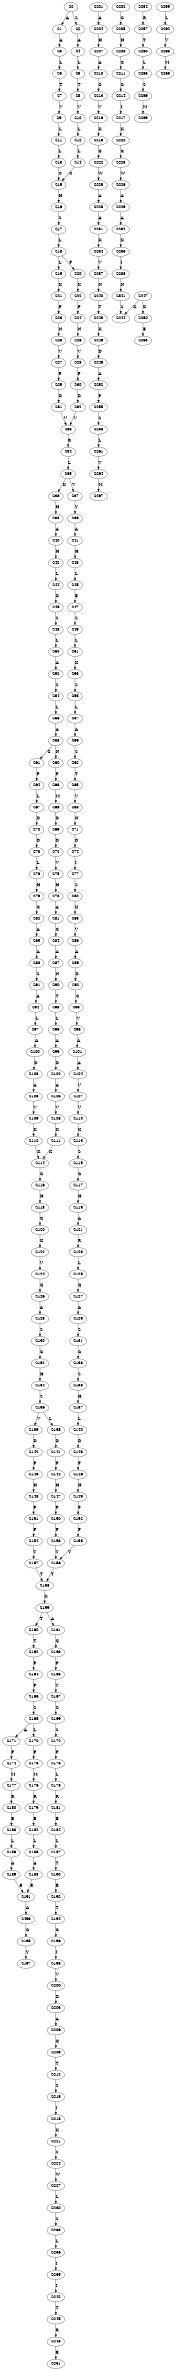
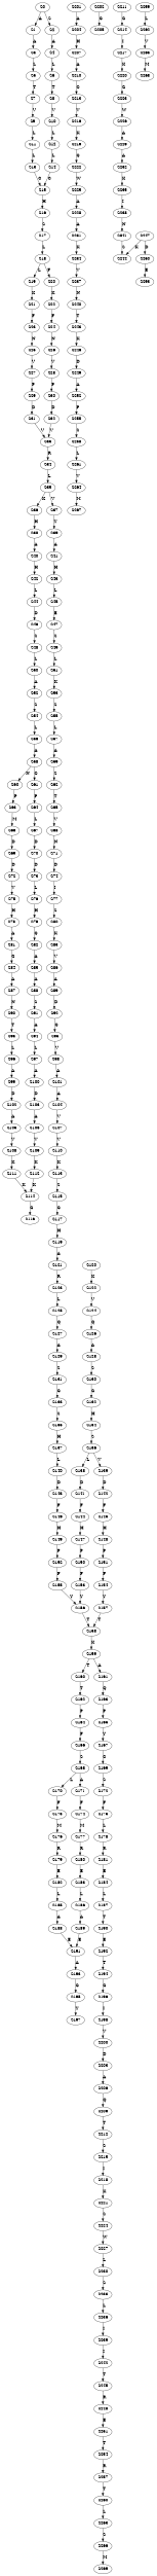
  strict digraph {
    S0
    S1
    S2
    S3
    S4
    S5
    S6
    S7
    S8
    S9
    S10
    S11
    S12
    S13
    S14
    S15
    S16
    S17
    S18
    S19
    S20
    S21
    S22
    S23
    S24
    S25
    S26
    S27
    S28
    S29
    S30
    S31
    S32
    S33
    S34
    S35
    S36
    S37
    S38
    S39
    S40
    S41
    S42
    S43
    S44
    S45
    S46
    S47
    S48
    S49
    S50
    S51
    S52
    S53
    S54
    S55
    S56
    S57
    S58
    S59
    S60
    S61
    S62
    S63
    S64
    S65
    S66
    S67
    S68
    S69
    S70
    S71
    S72
    S73
    S74
    S75
    S76
    S77
    S78
    S79
    S80
    S81
    S82
    S83
    S84
    S85
    S86
    S87
    S88
    S89
    S90
    S91
    S92
    S93
    S94
    S95
    S96
    S97
    S98
    S99
    S100
    S101
    S102
    S103
    S104
    S105
    S106
    S107
    S108
    S109
    S110
    S111
    S112
    S113
    S114
    S115
    S116
    S117
-   S118
    S119
    S120
    S121
    S122
    S123
    S124
    S125
    S126
    S127
    S128
    S129
    S130
    S131
    S132
    S133
    S134
    S135
    S136
    S137
    S138
    S139
    S140
    S141
    S142
    S143
    S144
    S145
    S146
    S147
    S148
    S149
    S150
    S151
    S152
    S153
    S154
    S155
    S156
    S157
    S158
    S159
    S160
    S161
    S162
    S163
    S164
    S165
    S166
    S167
    S168
    S169
    S170
    S171
    S172
    S173
    S174
    S175
    S176
    S177
    S178
    S179
    S180
    S181
    S182
    S183
    S184
    S185
    S186
    S187
    S188
    S189
    S190
    S191
    S192
-   S193 [label=S493]
+   S193
    S194
    S195
    S196
    S197
    S198
    S200
    S203
    S201
    S204
    S202
    S205
    S206
    S207
-   S208
    S209
    S210
    S211
    S212
    S213
    S214
    S215
    S216
    S217
    S218
    S219
    S220
    S221
    S222
    S223
    S224
    S225
    S226
    S227
    S228
    S229
    S230
    S231
    S232
    S233
    S234
    S235
    S236
    S237
    S238
    S239
    S240
    n241 [label=S841]
    S242
    S243
    S244
    S245
    S246
    S248
    S249
    S247
    S250
    S251
    S252
    S253
    S254
    S255
    S257
    S258
    S260
    S261
    S259
    S262
    S263
    S264
    S265
    S266
    S267
    S268
    S269
    S0 -> S1 [label=A]
    S0 -> S2 [label=S]
    S1 -> S3 [label=A]
    S2 -> S4 [label=A]
    S3 -> S5 [label=L]
    S4 -> S6 [label=L]
    S5 -> S7 [label=T]
    S6 -> S8 [label=T]
    S7 -> S9 [label=V]
    S8 -> S10 [label=V]
    S9 -> S11 [label=L]
    S10 -> S12 [label=L]
    S11 -> S13 [label=L]
    S12 -> S14 [label=L]
    S13 -> S15 [label=C]
    S14 -> S15 [label=C]
    S15 -> S16 [label=H]
    S16 -> S17 [label=S]
    S17 -> S18 [label=L]
    S18 -> S19 [label=L]
    S18 -> S20 [label=F]
    S19 -> S21 [label=K]
    S20 -> S22 [label=K]
    S21 -> S23 [label=F]
    S22 -> S24 [label=F]
    S23 -> S25 [label=N]
    S24 -> S26 [label=N]
    S25 -> S27 [label=V]
    S26 -> S28 [label=V]
    S27 -> S29 [label=P]
    S28 -> S30 [label=P]
    S29 -> S31 [label=D]
    S30 -> S32 [label=D]
    S31 -> S33 [label=V]
    S32 -> S33 [label=V]
    S33 -> S34 [label=R]
    S34 -> S35 [label=L]
    S35 -> S36 [label=K]
    S35 -> S37 [label=V]
    S36 -> S38 [label=H]
    S37 -> S39 [label=Y]
    S38 -> S40 [label=A]
    S39 -> S41 [label=A]
    S40 -> S42 [label=H]
    S41 -> S43 [label=H]
    S42 -> S44 [label=L]
    S43 -> S45 [label=L]
    S44 -> S46 [label=D]
    S45 -> S47 [label=E]
    S46 -> S48 [label=S]
    S47 -> S49 [label=S]
    S48 -> S50 [label=L]
    S49 -> S51 [label=L]
    S50 -> S52 [label=A]
    S51 -> S53 [label=K]
    S52 -> S54 [label=S]
    S53 -> S55 [label=S]
    S54 -> S56 [label=L]
    S55 -> S57 [label=L]
    S56 -> S58 [label=A]
    S57 -> S59 [label=A]
    S58 -> S60 [label=N]
    S58 -> S61 [label=G]
    S59 -> S62 [label=S]
    S60 -> S63 [label=P]
    S61 -> S64 [label=P]
    S62 -> S65 [label=T]
    S63 -> S66 [label=M]
    S64 -> S67 [label=L]
    S65 -> S68 [label=V]
    S66 -> S69 [label=D]
    S67 -> S70 [label=D]
    S68 -> S71 [label=N]
    S69 -> S72 [label=D]
    S70 -> S73 [label=D]
    S71 -> S74 [label=D]
    S72 -> S75 [label=V]
    S73 -> S76 [label=L]
    S74 -> S77 [label=I]
    S75 -> S78 [label=H]
    S76 -> S79 [label=H]
    S77 -> S80 [label=S]
    S78 -> S81 [label=A]
    S79 -> S82 [label=G]
    S80 -> S83 [label=K]
    S81 -> S84 [label=G]
    S82 -> S85 [label=A]
    S83 -> S86 [label=V]
    S84 -> S87 [label=A]
    S85 -> S88 [label=A]
    S86 -> S89 [label=A]
    S87 -> S90 [label=N]
    S88 -> S91 [label=S]
    S89 -> S92 [label=D]
    S90 -> S93 [label=T]
    S91 -> S94 [label=A]
    S92 -> S95 [label=G]
    S93 -> S96 [label=L]
    S94 -> S97 [label=L]
    S95 -> S98 [label=V]
    S96 -> S99 [label=A]
    S97 -> S100 [label=A]
    S98 -> S101 [label=A]
    S99 -> S102 [label=D]
    S100 -> S103 [label=D]
    S101 -> S104 [label=A]
    S102 -> S105 [label=A]
    S103 -> S106 [label=A]
    S104 -> S107 [label=V]
    S105 -> S108 [label=V]
    S106 -> S109 [label=V]
    S107 -> S110 [label=V]
    S108 -> S111 [label=K]
    S109 -> S112 [label=K]
    S110 -> S113 [label=K]
    S111 -> S114 [label=K]
    S112 -> S114 [label=K]
    S113 -> S115 [label=S]
    S114 -> S116 [label=G]
    S115 -> S117 [label=G]
-   S116 -> S118 [label=H]
    S117 -> S119 [label=H]
-   S118 -> S120 [label=G]
    S119 -> S121 [label=A]
    S120 -> S122 [label=K]
    S121 -> S123 [label=R]
    S122 -> S124 [label=V]
    S123 -> S125 [label=L]
    S124 -> S126 [label=Q]
    S125 -> S127 [label=Q]
    S126 -> S128 [label=A]
    S127 -> S129 [label=A]
    S128 -> S130 [label=S]
    S129 -> S131 [label=S]
    S130 -> S132 [label=G]
    S131 -> S133 [label=G]
    S132 -> S134 [label=H]
    S133 -> S135 [label=S]
    S134 -> S136 [label=S]
    S135 -> S137 [label=H]
    S136 -> S138 [label=L]
    S136 -> S139 [label=V]
    S137 -> S140 [label=L]
    S138 -> S141 [label=D]
    S139 -> S142 [label=D]
    S140 -> S143 [label=D]
    S141 -> S144 [label=F]
    S142 -> S145 [label=F]
    S143 -> S146 [label=F]
    S144 -> S147 [label=H]
    S145 -> S148 [label=H]
    S146 -> S149 [label=H]
    S147 -> S150 [label=P]
    S148 -> S151 [label=P]
    S149 -> S152 [label=P]
    S150 -> S153 [label=F]
    S151 -> S154 [label=F]
    S152 -> S155 [label=F]
    S153 -> S156 [label=Y]
    S154 -> S157 [label=Y]
    S155 -> S156 [label=Y]
    S156 -> S158 [label=T]
    S157 -> S158 [label=T]
    S158 -> S159 [label=K]
    S159 -> S160 [label=T]
    S159 -> S161 [label=A]
    S160 -> S162 [label=T]
    S161 -> S163 [label=Q]
    S162 -> S164 [label=P]
    S163 -> S165 [label=P]
    S164 -> S166 [label=F]
    S165 -> S167 [label=Y]
    S166 -> S168 [label=S]
    S167 -> S169 [label=C]
    S168 -> S170 [label=L]
    S168 -> S171 [label=A]
    S169 -> S172 [label=S]
    S170 -> S173 [label=F]
    S171 -> S174 [label=F]
    S172 -> S175 [label=F]
    S173 -> S176 [label=M]
    S174 -> S177 [label=M]
    S175 -> S178 [label=L]
    S176 -> S179 [label=R]
    S177 -> S180 [label=R]
    S178 -> S181 [label=R]
    S179 -> S182 [label=E]
    S180 -> S183 [label=E]
    S181 -> S184 [label=E]
    S182 -> S185 [label=L]
    S183 -> S186 [label=L]
    S184 -> S187 [label=L]
    S185 -> S188 [label=A]
    S186 -> S189 [label=A]
    S187 -> S190 [label=T]
    S188 -> S191 [label=E]
    S189 -> S191 [label=E]
    S190 -> S192 [label=E]
    S191 -> S193 [label=A]
    S192 -> S194 [label=T]
    S193 -> S195 [label=G]
    S194 -> S196 [label=G]
    S195 -> S197 [label=Y]
    S196 -> S198 [label=I]
    S198 -> S200 [label=V]
    S200 -> S203 [label=D]
    S203 -> S206 [label=A]
    S201 -> S204 [label=A]
    S204 -> S207 [label=H]
    S202 -> S205 [label=G]
-   S205 -> S208 [label=H]
    S206 -> S209 [label=Q]
    S207 -> S210 [label=A]
-   S208 -> S211 [label=G]
    S209 -> S212 [label=T]
    S210 -> S213 [label=G]
    S211 -> S214 [label=G]
    S212 -> S215 [label=S]
    S213 -> S216 [label=V]
    S214 -> S217 [label=I]
    S215 -> S218 [label=I]
    S216 -> S219 [label=K]
    S217 -> S220 [label=K]
    S218 -> S221 [label=K]
    S219 -> S222 [label=G]
    S220 -> S223 [label=G]
    S221 -> S224 [label=S]
    S222 -> S225 [label=W]
    S223 -> S226 [label=W]
    S224 -> S227 [label=W]
    S225 -> S228 [label=A]
    S226 -> S229 [label=A]
    S227 -> S230 [label=L]
    S228 -> S231 [label=A]
    S229 -> S232 [label=A]
    S230 -> S233 [label=S]
    S231 -> S234 [label=K]
    S232 -> S235 [label=K]
    S233 -> S236 [label=L]
    S234 -> S237 [label=V]
    S235 -> S238 [label=I]
    S236 -> S239 [label=I]
    S237 -> S240 [label=N]
    S238 -> n241 [label=N]
    S239 -> S242 [label=I]
    S240 -> S243 [label=T]
    n241 -> S244 [label=S]
    S242 -> S245 [label=T]
    S243 -> S246 [label=K]
    S245 -> S248 [label=R]
    S246 -> S249 [label=D]
    S248 -> S251 [label=E]
    S249 -> S252 [label=A]
    S247 -> S244 [label=K]
    S247 -> S250 [label=D]
    S250 -> S253 [label=E]
+   S251 -> S254 [label=T]
    S252 -> S255 [label=P]
    S254 -> S257 [label=R]
    S255 -> S258 [label=S]
    S257 -> S260 [label=T]
    S258 -> S261 [label=L]
    S260 -> S263 [label=L]
    S261 -> S264 [label=V]
    S259 -> S262 [label=L]
    S262 -> S265 [label=V]
    S263 -> S266 [label=S]
    S264 -> S267 [label=M]
    S265 -> S268 [label=M]
    S266 -> S269 [label=M]
  }
